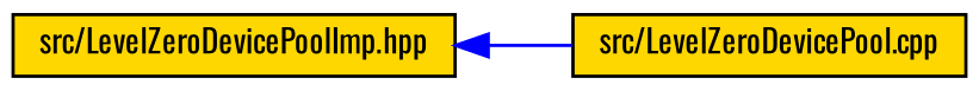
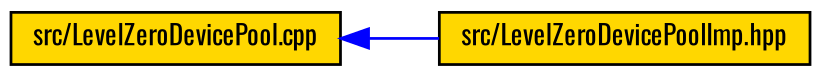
  digraph {
    rankdir=LR
    fontname=Oswald
    node [color=black fillcolor=gold fontname=Oswald fontsize=10 shape=record style=filled]
    n1 [fontcolor=black height=0.2 label="src/LevelZeroDevicePoolImp.hpp" width=0.4]
    n2 [height=0.2 label="src/LevelZeroDevicePool.cpp" width=0.4]
-   n1 -> n2 [color=blue dir=back fontname=Oswald fontsize=10 labelfontname=Helvetica labelfontsize=10 style=solid]
+   n2 -> n1 [color=blue dir=back fontname=Oswald fontsize=10 labelfontname=Helvetica labelfontsize=10 style=solid]
  }
